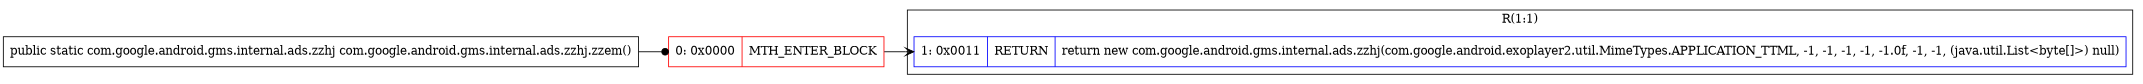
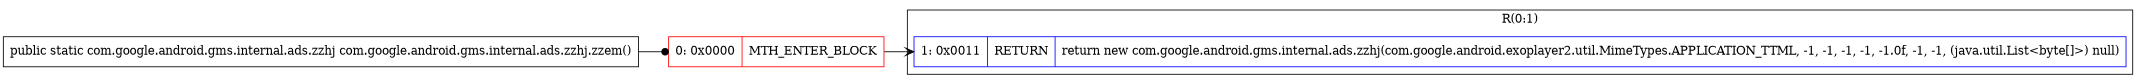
  digraph {
    rankdir=LR
    node [shape=record]
    n1 [color=blue label="{1\:\ 0x0011|RETURN\l|return new com.google.android.gms.internal.ads.zzhj(com.google.android.exoplayer2.util.MimeTypes.APPLICATION_TTML, \-1, \-1, \-1, \-1, \-1.0f, \-1, \-1, (java.util.List\<byte[]\>) null)\l}"]
    n2 [color=red label="{0\:\ 0x0000|MTH_ENTER_BLOCK\l}"]
    n3 [label="{public static com.google.android.gms.internal.ads.zzhj com.google.android.gms.internal.ads.zzhj.zzem() }"]
    subgraph cluster_1 {
-     label="R(1:1)"
+     label="R(0:1)"
      n1
    }
    n2 -> n1 [arrowhead=vee]
    n3 -> n2 [arrowhead=dot]
  }
